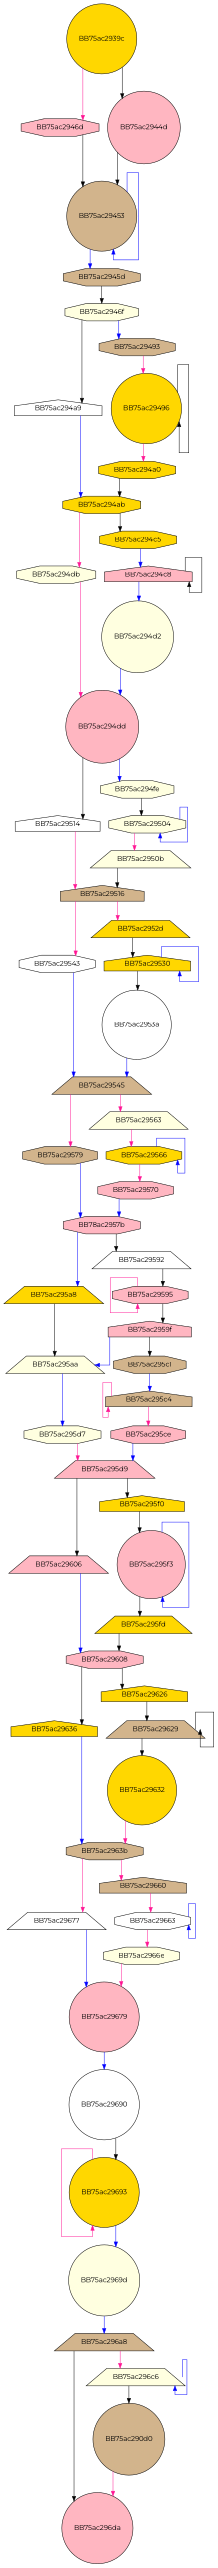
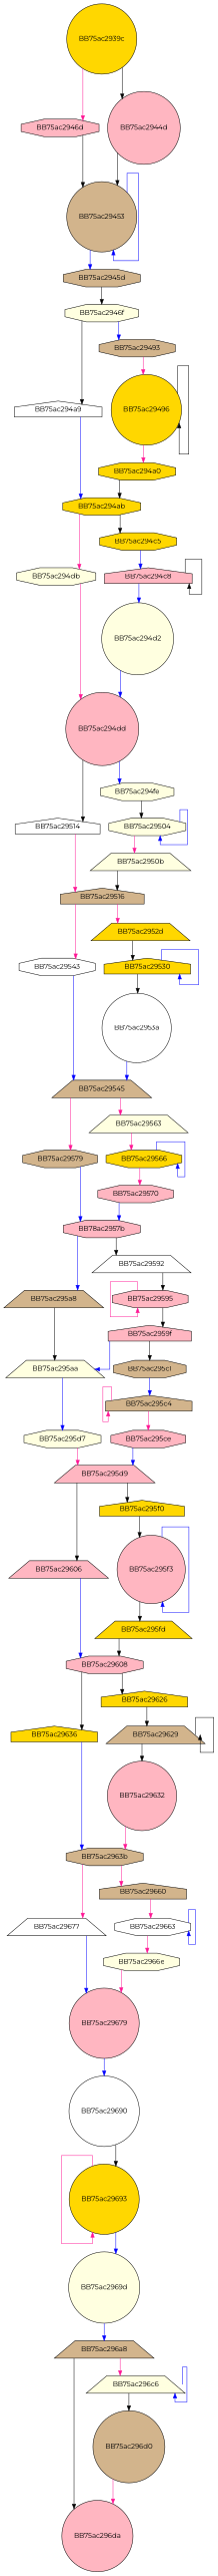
  digraph {
    fontname=Montserrat
    splines=ortho
    node [fillcolor=gold fontname=Montserrat shape=octagon style=filled]
    edge [color=black fontname=Montserrat]
    BB75ac2939c [shape=circle]
    BB75ac2946d [fillcolor=lightpink]
    BB75ac2944d [fillcolor=lightpink shape=circle]
    BB75ac29453 [fillcolor=tan shape=circle]
    BB75ac2946f [fillcolor=lightyellow]
    BB75ac294a9 [fillcolor=white shape=house]
    BB75ac29493 [fillcolor=tan]
    BB75ac2945d [fillcolor=tan]
    BB75ac294ab
    BB75ac29496 [shape=circle]
    BB75ac294db [fillcolor=lightyellow]
    BB75ac294c5
    BB75ac294a0
    BB75ac294dd [fillcolor=lightpink shape=circle]
    BB75ac294c8 [fillcolor=lightpink shape=house]
    BB75ac29514 [fillcolor=white shape=house]
    BB75ac294fe [fillcolor=lightyellow]
    BB75ac294d2 [fillcolor=lightyellow shape=circle]
    BB75ac29516 [fillcolor=tan shape=house]
    n20 [fillcolor=lightyellow label=BB75ac29504]
    BB75ac29543 [fillcolor=white]
    BB75ac2952d [shape=trapezium]
    BB75ac2950b [fillcolor=lightyellow shape=trapezium]
    BB75ac29545 [fillcolor=tan shape=trapezium]
    BB75ac29530 [shape=house]
    BB75ac29579 [fillcolor=tan]
    BB75ac29563 [fillcolor=lightyellow shape=trapezium]
    BB75ac2953a [fillcolor=white shape=circle]
    n29 [fillcolor=lightpink label=BB78ac2957b]
    BB75ac29566
-   BB75ac295a8 [shape=trapezium]
+   BB75ac295a8 [fillcolor=tan shape=trapezium]
    BB75ac29592 [fillcolor=white shape=trapezium]
    BB75ac29570 [fillcolor=lightpink]
    BB75ac295aa [fillcolor=lightyellow shape=trapezium]
    BB75ac29595 [fillcolor=lightpink]
    BB75ac295d7 [fillcolor=lightyellow]
    BB75ac2959f [fillcolor=lightpink shape=house]
    BB75ac295c1 [fillcolor=tan]
    BB75ac295d9 [fillcolor=lightpink shape=trapezium]
    BB75ac295c4 [fillcolor=tan shape=house]
    BB75ac29606 [fillcolor=lightpink shape=trapezium]
    BB75ac295f0 [shape=house]
    BB75ac295ce [fillcolor=lightpink]
    BB75ac29608 [fillcolor=lightpink]
    BB75ac295f3 [fillcolor=lightpink shape=circle]
    BB75ac29636 [shape=house]
    BB75ac29626 [shape=house]
    BB75ac295fd [shape=trapezium]
    BB75ac2963b [fillcolor=tan]
    BB75ac29629 [fillcolor=tan shape=trapezium]
    BB75ac29677 [fillcolor=white shape=trapezium]
    BB75ac29660 [fillcolor=tan shape=house]
-   BB75ac29632 [shape=circle]
+   BB75ac29632 [fillcolor=lightpink shape=circle]
    BB75ac29679 [fillcolor=lightpink shape=circle]
    BB75ac29663 [fillcolor=white]
    BB75ac29690 [fillcolor=white shape=circle]
    BB75ac2966e [fillcolor=lightyellow]
    BB75ac29693 [shape=circle]
    BB75ac296a8 [fillcolor=tan shape=trapezium]
    BB75ac296da [fillcolor=lightpink shape=circle]
    BB75ac296c6 [fillcolor=lightyellow shape=trapezium]
    BB75ac2969d [fillcolor=lightyellow shape=circle]
-   BB75ac296d0 [fillcolor=tan shape=circle label=BB75ac290d0]
+   BB75ac296d0 [fillcolor=tan shape=circle]
    BB75ac2939c -> BB75ac2946d [color=deeppink]
    BB75ac2939c -> BB75ac2944d
    BB75ac2946d -> BB75ac29453
    BB75ac2944d -> BB75ac29453
    BB75ac29453 -> BB75ac29453 [color=blue]
    BB75ac29453 -> BB75ac2945d [color=blue]
    BB75ac2946f -> BB75ac294a9
    BB75ac2946f -> BB75ac29493 [color=blue]
    BB75ac294a9 -> BB75ac294ab [color=blue]
    BB75ac29493 -> BB75ac29496 [color=deeppink]
    BB75ac2945d -> BB75ac2946f
    BB75ac294ab -> BB75ac294db [color=deeppink]
    BB75ac294ab -> BB75ac294c5
    BB75ac29496 -> BB75ac29496
    BB75ac29496 -> BB75ac294a0 [color=deeppink]
    BB75ac294db -> BB75ac294dd [color=deeppink]
    BB75ac294c5 -> BB75ac294c8 [color=blue]
    BB75ac294a0 -> BB75ac294ab
    BB75ac294dd -> BB75ac29514
    BB75ac294dd -> BB75ac294fe [color=blue]
    BB75ac294c8 -> BB75ac294c8
    BB75ac294c8 -> BB75ac294d2 [color=blue]
    BB75ac29514 -> BB75ac29516 [color=deeppink]
    BB75ac294fe -> n20
    BB75ac294d2 -> BB75ac294dd [color=blue]
    BB75ac29516 -> BB75ac29543 [color=deeppink]
    BB75ac29516 -> BB75ac2952d [color=deeppink]
    n20 -> n20 [color=blue]
    n20 -> BB75ac2950b [color=deeppink]
    BB75ac29543 -> BB75ac29545 [color=blue]
    BB75ac2952d -> BB75ac29530
    BB75ac2950b -> BB75ac29516
    BB75ac29545 -> BB75ac29579 [color=deeppink]
    BB75ac29545 -> BB75ac29563 [color=deeppink]
    BB75ac29530 -> BB75ac29530 [color=blue]
    BB75ac29530 -> BB75ac2953a
    BB75ac29579 -> n29 [color=blue]
    BB75ac29563 -> BB75ac29566 [color=deeppink]
    BB75ac2953a -> BB75ac29545 [color=blue]
    n29 -> BB75ac295a8 [color=blue]
    n29 -> BB75ac29592
    BB75ac29566 -> BB75ac29566 [color=blue]
    BB75ac29566 -> BB75ac29570 [color=deeppink]
    BB75ac295a8 -> BB75ac295aa
    BB75ac29592 -> BB75ac29595
    BB75ac29570 -> n29 [color=blue]
    BB75ac295aa -> BB75ac295d7 [color=blue]
    BB75ac29595 -> BB75ac29595 [color=deeppink]
    BB75ac29595 -> BB75ac2959f
    BB75ac295d7 -> BB75ac295d9 [color=deeppink]
    BB75ac2959f -> BB75ac295aa [color=blue]
    BB75ac2959f -> BB75ac295c1
    BB75ac295c1 -> BB75ac295c4 [color=blue]
    BB75ac295d9 -> BB75ac29606
    BB75ac295d9 -> BB75ac295f0
    BB75ac295c4 -> BB75ac295c4 [color=deeppink]
    BB75ac295c4 -> BB75ac295ce [color=deeppink]
    BB75ac29606 -> BB75ac29608 [color=blue]
    BB75ac295f0 -> BB75ac295f3
    BB75ac295ce -> BB75ac295d9 [color=blue]
    BB75ac29608 -> BB75ac29636
    BB75ac29608 -> BB75ac29626
    BB75ac295f3 -> BB75ac295f3 [color=blue]
    BB75ac295f3 -> BB75ac295fd
    BB75ac29636 -> BB75ac2963b [color=blue]
    BB75ac29626 -> BB75ac29629
    BB75ac295fd -> BB75ac29608
    BB75ac2963b -> BB75ac29677 [color=deeppink]
    BB75ac2963b -> BB75ac29660 [color=deeppink]
    BB75ac29629 -> BB75ac29629
    BB75ac29629 -> BB75ac29632
    BB75ac29677 -> BB75ac29679 [color=blue]
    BB75ac29660 -> BB75ac29663 [color=deeppink]
    BB75ac29632 -> BB75ac2963b [color=deeppink]
    BB75ac29679 -> BB75ac29690 [color=blue]
    BB75ac29663 -> BB75ac29663 [color=blue]
    BB75ac29663 -> BB75ac2966e [color=deeppink]
    BB75ac29690 -> BB75ac29693
    BB75ac2966e -> BB75ac29679 [color=deeppink]
    BB75ac29693 -> BB75ac29693 [color=deeppink]
    BB75ac29693 -> BB75ac2969d [color=blue]
    BB75ac296a8 -> BB75ac296da
    BB75ac296a8 -> BB75ac296c6 [color=deeppink]
    BB75ac296c6 -> BB75ac296c6 [color=blue]
    BB75ac296c6 -> BB75ac296d0
    BB75ac2969d -> BB75ac296a8 [color=blue]
    BB75ac296d0 -> BB75ac296da [color=deeppink]
  }
